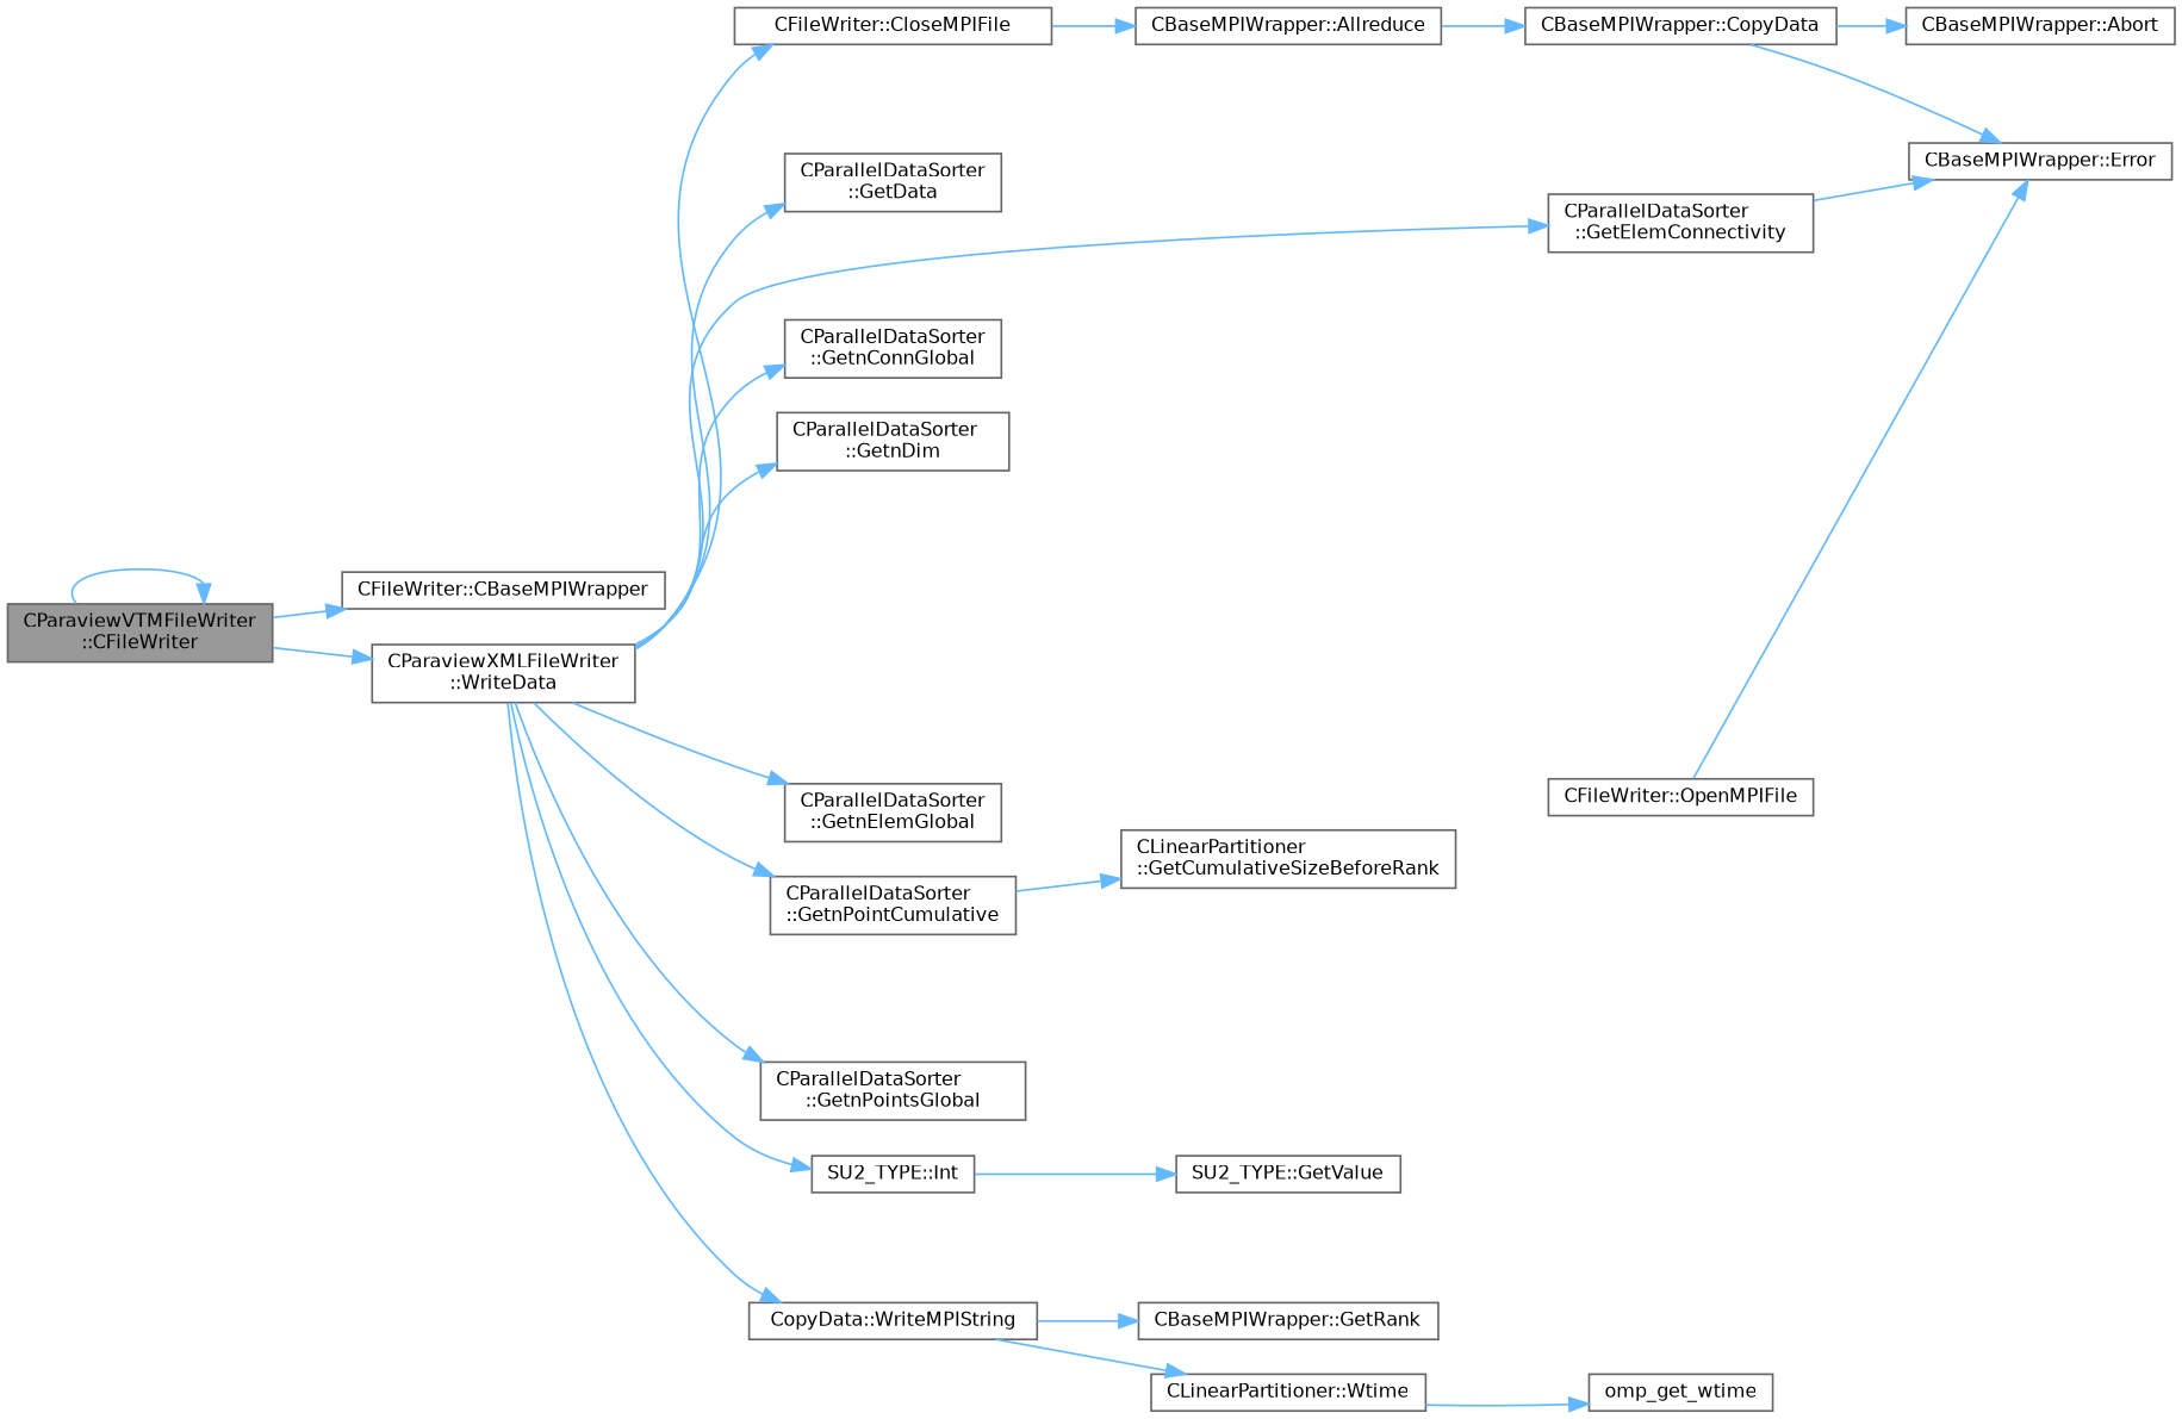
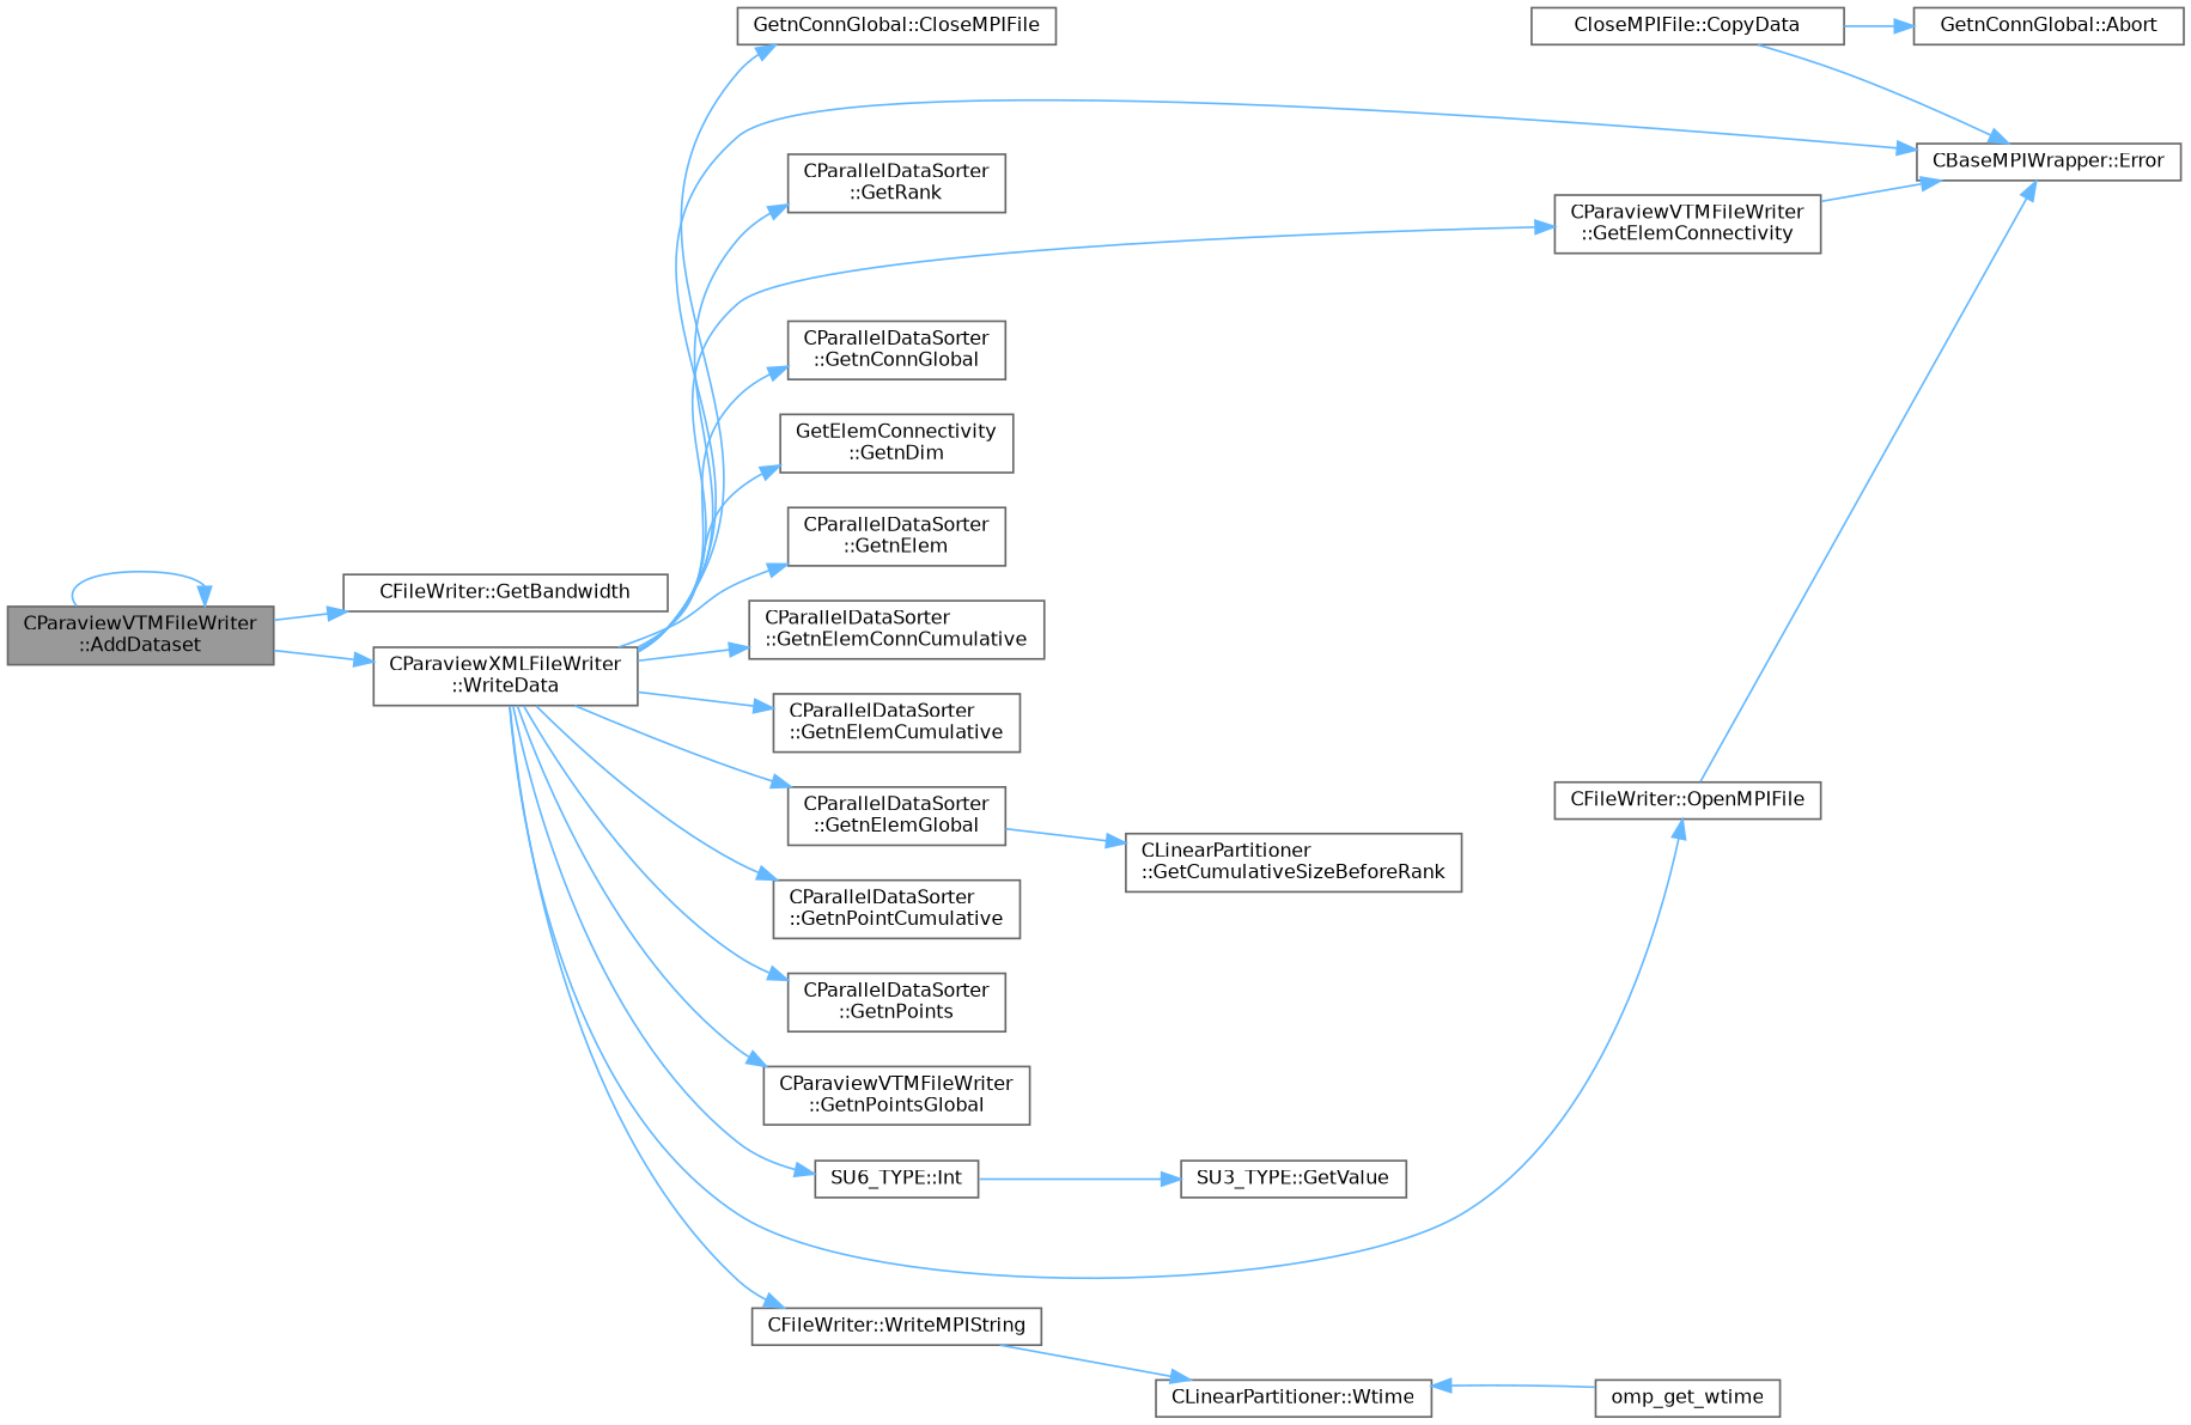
  digraph {
    rankdir=LR
    node [color=grey40 fillcolor=white fontname=Helvetica fontsize=10 shape=box style=filled]
    edge [color=steelblue1 fontname=Helvetica fontsize=10 labelfontname=Helvetica labelfontsize=10 style=solid]
-   n1 [color=gray40 fillcolor=grey60 fontcolor=black height=0.2 label="CParaviewVTMFileWriter\l::CFileWriter" width=0.4]
-   n2 [height=0.2 label="CFileWriter::CBaseMPIWrapper" width=0.4]
+   n1 [color=gray40 fillcolor=grey60 fontcolor=black height=0.2 label="CParaviewVTMFileWriter\l::AddDataset" width=0.4]
+   n2 [height=0.2 label="CFileWriter::GetBandwidth" width=0.4]
    n3 [height=0.2 label="CParaviewXMLFileWriter\l::WriteData" width=0.4]
-   n4 [height=0.2 label="CFileWriter::CloseMPIFile" width=0.4]
+   n4 [height=0.2 label="GetnConnGlobal::CloseMPIFile" width=0.4]
    n5 [height=0.2 label="CBaseMPIWrapper::Error" width=0.4]
-   n6 [height=0.2 label="CParallelDataSorter\l::GetData" width=0.4]
-   n7 [height=0.2 label="CParallelDataSorter\l::GetElemConnectivity" width=0.4]
+   n6 [height=0.2 label="CParallelDataSorter\l::GetRank" width=0.4]
+   n7 [height=0.2 label="CParaviewVTMFileWriter\l::GetElemConnectivity" width=0.4]
    n8 [height=0.2 label="CParallelDataSorter\l::GetnConnGlobal" width=0.4]
-   n9 [height=0.2 label="CParallelDataSorter\l::GetnDim" width=0.4]
+   n9 [height=0.2 label="GetElemConnectivity\l::GetnDim" width=0.4]
+   n10 [height=0.2 label="CParallelDataSorter\l::GetnElem" width=0.4]
+   n11 [height=0.2 label="CParallelDataSorter\l::GetnElemConnCumulative" width=0.4]
+   n12 [height=0.2 label="CParallelDataSorter\l::GetnElemCumulative" width=0.4]
    n13 [height=0.2 label="CParallelDataSorter\l::GetnElemGlobal" width=0.4]
    n14 [height=0.2 label="CParallelDataSorter\l::GetnPointCumulative" width=0.4]
-   n16 [height=0.2 label="CParallelDataSorter\l::GetnPointsGlobal" width=0.4]
-   n17 [height=0.2 label="SU2_TYPE::Int" width=0.4]
+   n15 [height=0.2 label="CParallelDataSorter\l::GetnPoints" width=0.4]
+   n16 [height=0.2 label="CParaviewVTMFileWriter\l::GetnPointsGlobal" width=0.4]
+   n17 [height=0.2 label="SU6_TYPE::Int" width=0.4]
    n18 [height=0.2 label="CFileWriter::OpenMPIFile" width=0.4]
-   n19 [height=0.2 label="CopyData::WriteMPIString" width=0.4]
-   n20 [height=0.2 label="CBaseMPIWrapper::Allreduce" width=0.4]
+   n19 [height=0.2 label="CFileWriter::WriteMPIString" width=0.4]
    n21 [height=0.2 label="CLinearPartitioner\l::GetCumulativeSizeBeforeRank" width=0.4]
-   n22 [height=0.2 label="SU2_TYPE::GetValue" width=0.4]
-   n23 [height=0.2 label="CBaseMPIWrapper::GetRank" width=0.4]
+   n22 [height=0.2 label="SU3_TYPE::GetValue" width=0.4]
    n24 [height=0.2 label="CLinearPartitioner::Wtime" width=0.4]
-   n25 [height=0.2 label="CBaseMPIWrapper::CopyData" width=0.4]
-   n26 [height=0.2 label="CBaseMPIWrapper::Abort" width=0.4]
+   n25 [height=0.2 label="CloseMPIFile::CopyData" width=0.4]
+   n26 [height=0.2 label="GetnConnGlobal::Abort" width=0.4]
    n27 [height=0.2 label=omp_get_wtime width=0.4]
    n1 -> n1
    n1 -> n2
    n1 -> n3
    n3 -> n4
+   n3 -> n5
    n3 -> n6
    n3 -> n7
    n3 -> n8
    n3 -> n9
+   n3 -> n10
+   n3 -> n11
+   n3 -> n12
    n3 -> n13
    n3 -> n14
+   n3 -> n15
    n3 -> n16
    n3 -> n17
+   n3 -> n18
    n3 -> n19
-   n4 -> n20
    n7 -> n5
-   n14 -> n21
+   n13 -> n21
    n17 -> n22
    n18 -> n5
-   n19 -> n23
    n19 -> n24
-   n20 -> n25
-   n24 -> n27
+   n27 -> n24
    n25 -> n5
    n25 -> n26
  }
